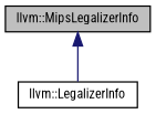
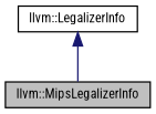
  digraph {
    fontname="Roboto Condensed"
    node [color=black fontname="Roboto Condensed" fontsize=10 shape=record]
    n1 [fillcolor=grey75 fontcolor=black height=0.2 label="llvm::MipsLegalizerInfo" style=filled width=0.4]
    n2 [height=0.2 label="llvm::LegalizerInfo" width=0.4]
-   n1 -> n2 [color=midnightblue dir=back fontname="Roboto Condensed" fontsize=10 labelfontname=Helvetica labelfontsize=10 style=solid]
+   n2 -> n1 [color=midnightblue dir=back fontname="Roboto Condensed" fontsize=10 labelfontname=Helvetica labelfontsize=10 style=solid]
  }
